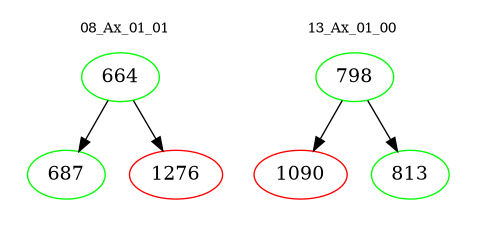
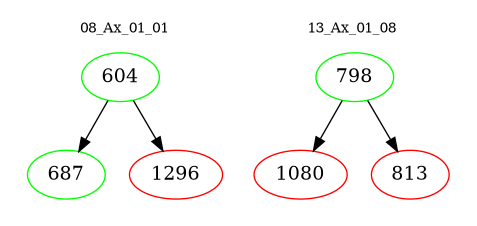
  digraph {
    node [color=green]
    edge [color=black]
-   n1 [label=664]
+   n1 [label=604]
    n2 [label=687]
-   n3 [color=red label=1276]
+   n3 [color=red label=1296]
    n4 [label=798]
-   n5 [color=red label=1090]
-   n6 [label=813]
+   n5 [color=red label=1080]
+   n6 [color=red label=813]
    subgraph cluster_1 {
      color=white
      fontsize=10
      label="08_Ax_01_01"
      n1
      n2
      n3
    }
    subgraph cluster_2 {
      color=white
      fontsize=10
-     label="13_Ax_01_00"
+     label="13_Ax_01_08"
      n4
      n5
      n6
    }
    n1 -> n2
    n1 -> n3
    n4 -> n5
    n4 -> n6
  }
